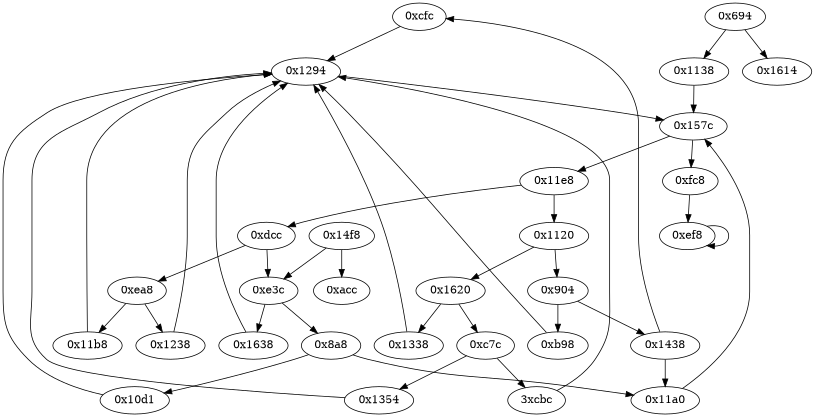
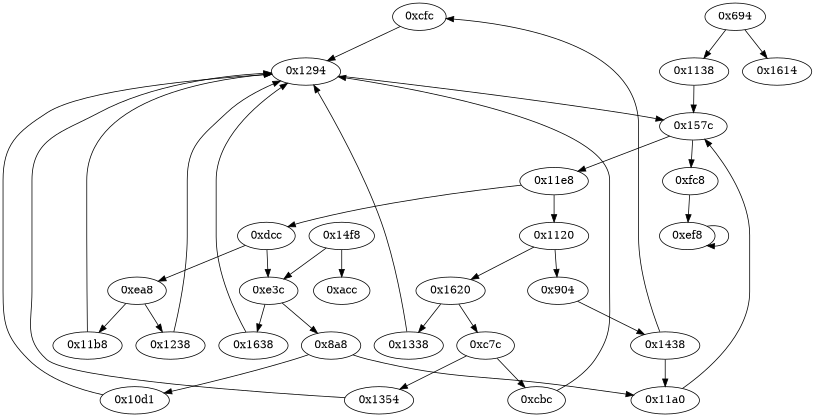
  digraph {
    "edge"="{}"
    file="/Users/mark/Documents/deobfus-2019-ccs/ALL-CFG/basic-algorithms/numtowords/1684_recovered.dot"
    "graph"="{u'file': u'/Users/mark/Documents/deobfus-2019-ccs/ALL-CFG/basic-algorithms/numtowords/1684_recovered.dot'}"
    "node"="{u'opcode': u''}"
    node [opcode="[u'ldr', u'ldr', u'ldr', u'cmp', u'mov', u'b']"]
    "0xcfc" [opcode="[u'ldr', u'ldr', u'add', u'str', u'mov', u'b']"]
    "0x1294" [opcode="[u'ldr', u'ldr', u'str', u'str', u'ldr', u'ldr', u'ldr', u'ldr', u'mov', u'sub', u'cmp', u'sub', u'mov', u'add', u'mul', u'mov', u'mvn', u'ldr', u'orr', u'cmn', u'mov', u'teq', u'ldr']"]
    "0x157c" [opcode="[u'ldr', u'str', u'ldr', u'str', u'ldr', u'ldr', u'ldr', u'cmp', u'mov', u'b']"]
    "0xfc8" [opcode="[u'ldr', u'ldr', u'ldr', u'ldr', u'mov', u'sub', u'cmp', u'mul', u'mov', u'mov', u'mvn', u'ldr', u'orr', u'cmn', u'mov', u'teq', u'ldr', u'b']"]
    "0x11e8" [opcode="[u'ldr', u'ldr', u'smull', u'asr', u'add', u'add', u'sub', u'str', u'ldr', u'smull', u'asr', u'add', u'str', u'ldr', u'b']"]
    "0x1438" [opcode="[u'ldr', u'ldr', u'cmp']"]
    "0x11a0" [opcode="[u'ldr', u'str', u'ldr']"]
    "0x1614" [opcode="[u'ldr', u'mov', u'b']"]
    "0x1120"
    "0x904"
    "0x1620"
-   "0xb98" [opcode="[u'ldr', u'ldr', u'ldr', u'sub', u'add', u'add', u'str', u'mov', u'b']"]
    "0xc7c"
    "0x1338" [opcode="[u'ldr', u'ldr', u'rsb', u'rsb', u'str', u'mov', u'b']"]
-   "0xcbc" [opcode="[u'ldr', u'ldr', u'add', u'str', u'mov', u'b']" label="3xcbc"]
+   "0xcbc" [opcode="[u'ldr', u'ldr', u'add', u'str', u'mov', u'b']"]
    "0x1354" [opcode="[u'ldr', u'mov', u'ldr', u'ldr', u'sub', u'sub', u'add', u'mul', u'mov', u'eor', u'and', u'ldr', u'mov', u'ldr', u'cmp', u'mov', u'teq', u'ldr', u'ldr']"]
    "0xef8" [opcode="[u'str', u'ldr', u'ldr', u'mvn', u'mvn', u'orr', u'ldr', u'mvn', u'rsb', u'sub', u'b']"]
    n18 [label="0xea8"]
    "0x11b8" [opcode="[u'ldr', u'ldr', u'add', u'str', u'mov', u'b']"]
    "0x1238" [opcode="[u'ldr', u'ldr', u'ldr', u'ldr', u'sub', u'mul', u'eor', u'and', u'ldr', u'mov', u'mov', u'ldr', u'cmp', u'mov', u'cmp', u'mov', u'mov', u'cmp', u'mov', u'mov', u'teq', u'mov', u'b']"]
    "0xacc" [opcode="[u'ldr', u'ldr', u'ldr', u'ldr', u'ldr', u'mov', u'sub', u'cmp', u'sub', u'mov', u'add', u'mul', u'mov', u'mvn', u'ldr', u'orr', u'cmn', u'mov', u'teq', u'ldr', u'b']"]
    "0x1638" [opcode="[u'ldr', u'ldr', u'rsb', u'rsb', u'str', u'mov', u'b']"]
    "0xdcc"
    "0xe3c"
    "0x14f8"
    "0x8a8" [opcode="[u'ldr', u'ldr', u'cmp', u'b']"]
    "0x694" [opcode="[u'push', u'add', u'sub', u'str', u'ldr', u'str', u'mvn', u'ldr', u'ldr', u'str', u'ldr', u'ldr', u'ldr', u'sub', u'sub', u'add', u'mul', u'mov', u'mvn', u'ldr', u'orr', u'cmn', u'mov', u'mov', u'ldr', u'strb', u'cmp', u'mov', u'strb', u'ldr', u'ldr', u'str', u'ldr', u'str', u'ldr', u'ldr', u'str', u'ldr', u'str', u'ldr', u'ldr', u'str', u'ldr', u'str', u'ldr', u'str', u'ldr', u'ldr', u'str', u'ldr', u'str', u'ldr', u'str', u'ldr', u'ldr', u'str', u'ldr', u'str', u'ldr', u'str', u'ldr', u'str', u'ldr', u'str', u'ldr', u'str', u'ldr', u'str', u'ldr', u'add', u'str', u'ldr', u'add', u'str', u'ldr', u'add', u'str', u'ldr', u'add', u'str', u'ldr', u'add', u'str', u'ldr', u'add', u'str', u'ldr', u'add', u'str', u'ldr', u'add', u'str', u'ldr', u'add', u'str', u'ldr', u'add', u'str', u'ldr', u'add', u'str', u'str', u'str', u'str', u'b']"]
    "0x1138" [opcode="[u'ldr', u'str', u'ldr', u'ldr', u'ldr', u'ldrb', u'str', u'mov', u'b']"]
    n29 [label="0x10d1" opcode="[u'ldr', u'mov', u'ldr', u'ldr', u'add', u'sub', u'sub', u'mul', u'mov', u'eor', u'and', u'ldr', u'mov', u'ldr', u'cmp', u'mov', u'teq', u'ldr', u'ldr', u'b']"]
    "0xcfc" -> "0x1294"
    "0x1294" -> "0x157c"
    "0x157c" -> "0xfc8"
    "0x157c" -> "0x11e8"
    "0xfc8" -> "0xef8"
    "0x11e8" -> "0x1120"
    "0x11e8" -> "0xdcc"
    "0x1438" -> "0xcfc"
    "0x1438" -> "0x11a0"
    "0x11a0" -> "0x157c"
    "0x1120" -> "0x904"
    "0x1120" -> "0x1620"
    "0x904" -> "0x1438"
-   "0x904" -> "0xb98"
    "0x1620" -> "0xc7c"
    "0x1620" -> "0x1338"
-   "0xb98" -> "0x1294"
    "0xc7c" -> "0xcbc"
    "0xc7c" -> "0x1354"
    "0x1338" -> "0x1294"
    "0xcbc" -> "0x1294"
    "0x1354" -> "0x1294"
    "0xef8" -> "0xef8"
    n18 -> "0x11b8"
    n18 -> "0x1238"
    "0x11b8" -> "0x1294"
    "0x1238" -> "0x1294"
    "0x1638" -> "0x1294"
    "0xdcc" -> n18
    "0xdcc" -> "0xe3c"
    "0xe3c" -> "0x1638"
    "0xe3c" -> "0x8a8"
    "0x14f8" -> "0xacc"
    "0x14f8" -> "0xe3c"
    "0x8a8" -> "0x11a0"
    "0x8a8" -> n29
    "0x694" -> "0x1614"
    "0x694" -> "0x1138"
    "0x1138" -> "0x157c"
    n29 -> "0x1294"
  }
